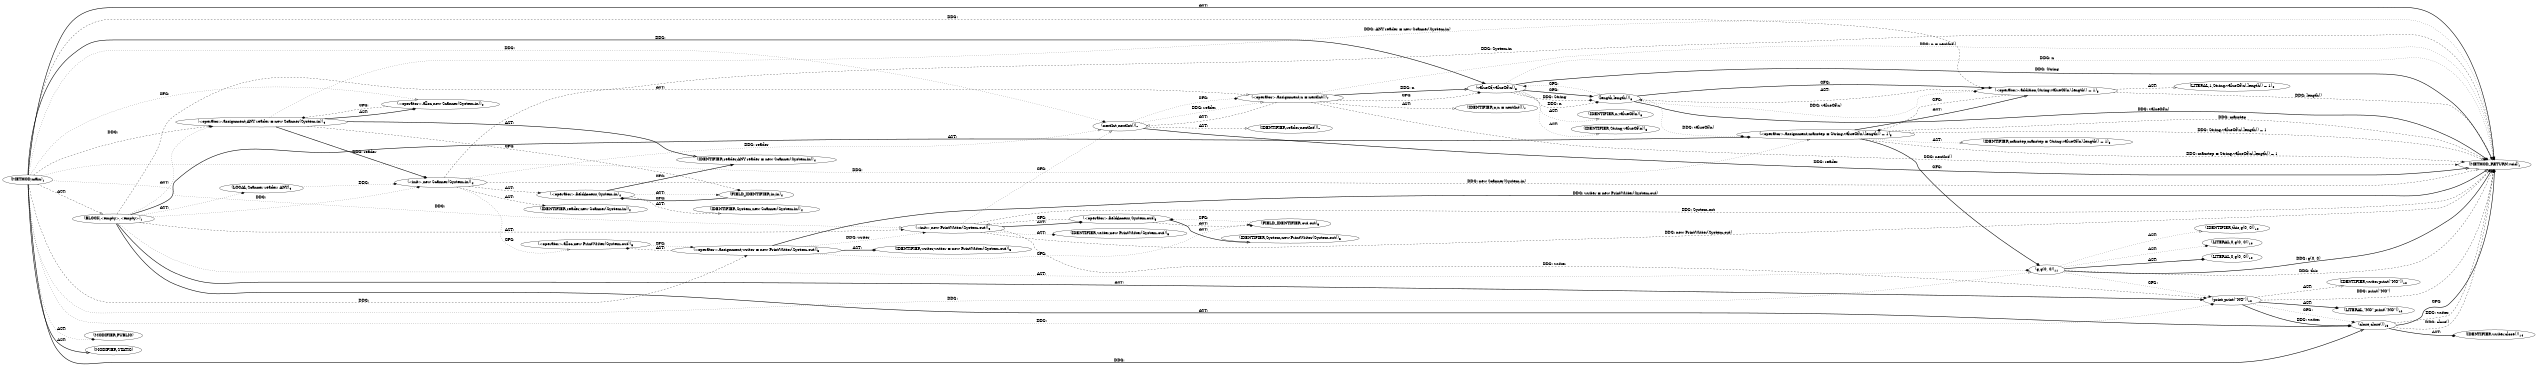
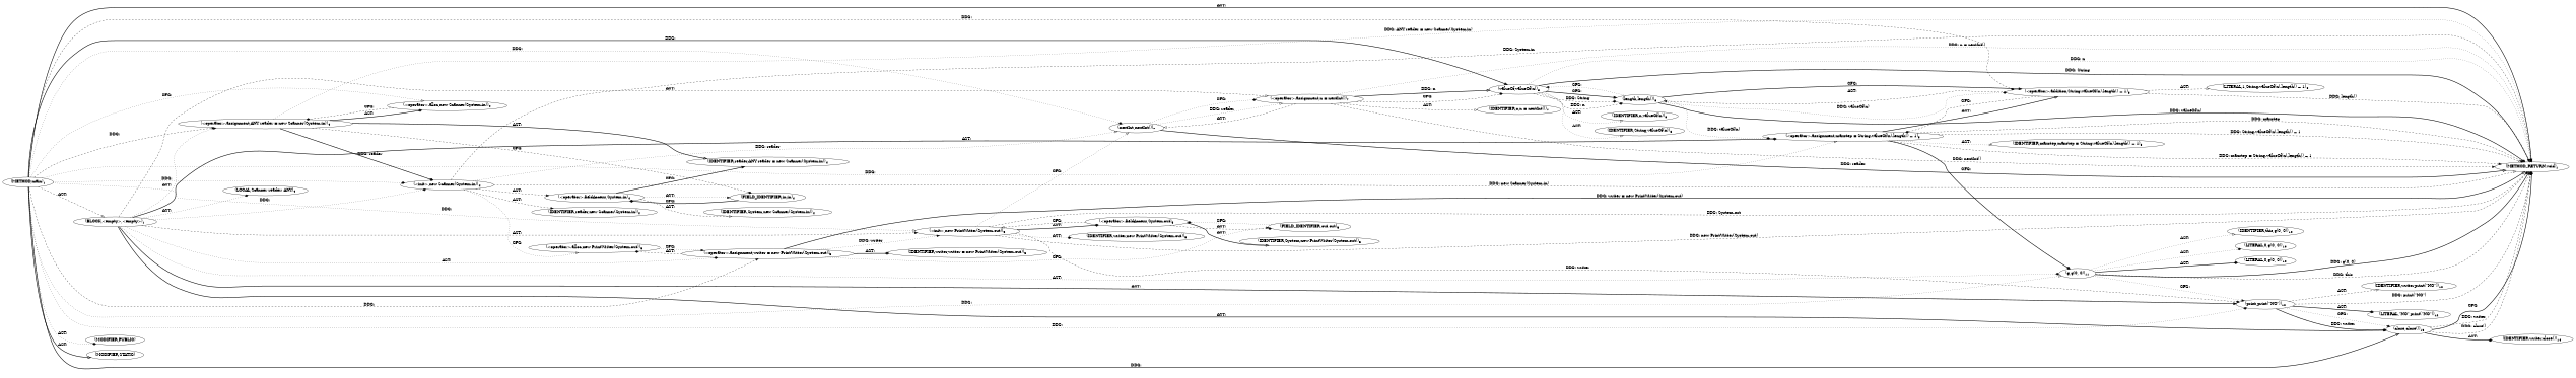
  digraph {
    rankdir=LR
    edge [arrowhead=diamond style=dashed]
    n1 [label=<(METHOD,main)<SUB>1</SUB>>]
    n2 [label=<(BLOCK,&lt;empty&gt;,&lt;empty&gt;)<SUB>1</SUB>>]
    n3 [label=<(&lt;operator&gt;.assignment,ANY reader = new Scanner(System.in))<SUB>4</SUB>>]
    n4 [label=<(&lt;operator&gt;.alloc,new Scanner(System.in))<SUB>4</SUB>>]
    n5 [label=<(&lt;init&gt;,new Scanner(System.in))<SUB>4</SUB>>]
    n6 [label=<(&lt;operator&gt;.assignment,writer = new PrintWriter(System.out))<SUB>5</SUB>>]
    n7 [label=<(&lt;init&gt;,new PrintWriter(System.out))<SUB>5</SUB>>]
    n8 [label=<(nextInt,nextInt())<SUB>7</SUB>>]
    n9 [label=<(&lt;operator&gt;.assignment,maxstep = String.valueOf(n).length() + 1)<SUB>8</SUB>>]
    n10 [label=<(&lt;operator&gt;.addition,String.valueOf(n).length() + 1)<SUB>8</SUB>>]
    n11 [label=<(valueOf,valueOf(n))<SUB>8</SUB>>]
    n12 [label=<(g,g(0, 0))<SUB>11</SUB>>]
    n13 [label=<(print,print(&quot;NO&quot;))<SUB>12</SUB>>]
    n14 [label=<(close,close())<SUB>13</SUB>>]
    n15 [label=<(MODIFIER,PUBLIC)>]
    n16 [label=<(MODIFIER,STATIC)>]
    n17 [label=<(METHOD_RETURN,void)<SUB>1</SUB>>]
    n18 [label=<(LOCAL,Scanner reader: ANY)<SUB>4</SUB>>]
    n19 [label=<(&lt;operator&gt;.assignment,n = nextInt())<SUB>7</SUB>>]
    n20 [label=<(IDENTIFIER,reader,ANY reader = new Scanner(System.in))<SUB>4</SUB>>]
    n21 [label=<(FIELD_IDENTIFIER,in,in)<SUB>4</SUB>>]
    n22 [label=<(IDENTIFIER,reader,new Scanner(System.in))<SUB>4</SUB>>]
    n23 [label=<(&lt;operator&gt;.fieldAccess,System.in)<SUB>4</SUB>>]
    n24 [label=<(&lt;operator&gt;.alloc,new PrintWriter(System.out))<SUB>5</SUB>>]
    n25 [label=<(IDENTIFIER,writer,writer = new PrintWriter(System.out))<SUB>5</SUB>>]
    n26 [label=<(FIELD_IDENTIFIER,out,out)<SUB>5</SUB>>]
    n27 [label=<(IDENTIFIER,writer,new PrintWriter(System.out))<SUB>5</SUB>>]
    n28 [label=<(&lt;operator&gt;.fieldAccess,System.out)<SUB>5</SUB>>]
-   n29 [label=<(IDENTIFIER,reader,nextInt())<SUB>7</SUB>>]
    n30 [label=<(IDENTIFIER,maxstep,maxstep = String.valueOf(n).length() + 1)<SUB>8</SUB>>]
    n31 [label=<(length,length())<SUB>8</SUB>>]
    n32 [label=<(LITERAL,1,String.valueOf(n).length() + 1)<SUB>8</SUB>>]
    n33 [label=<(IDENTIFIER,String,valueOf(n))<SUB>8</SUB>>]
    n34 [label=<(IDENTIFIER,n,valueOf(n))<SUB>8</SUB>>]
    n35 [label=<(IDENTIFIER,this,g(0, 0))<SUB>10</SUB>>]
    n36 [label=<(LITERAL,0,g(0, 0))<SUB>10</SUB>>]
    n37 [label=<(LITERAL,0,g(0, 0))<SUB>10</SUB>>]
    n38 [label=<(IDENTIFIER,writer,print(&quot;NO&quot;))<SUB>12</SUB>>]
    n39 [label=<(LITERAL,&quot;NO&quot;,print(&quot;NO&quot;))<SUB>12</SUB>>]
    n40 [label=<(IDENTIFIER,writer,close())<SUB>14</SUB>>]
    n41 [label=<(IDENTIFIER,n,n = nextInt())<SUB>7</SUB>>]
    n42 [label=<(IDENTIFIER,System,new Scanner(System.in))<SUB>4</SUB>>]
    n43 [label=<(IDENTIFIER,System,new PrintWriter(System.out))<SUB>5</SUB>>]
    n1 -> n2 [arrowhead=onormal label="AST: "]
    n1 -> n3 [arrowhead=normal label="DDG: "]
    n1 -> n4 [arrowhead=onormal label="CFG: " style=dotted]
-   n18 -> n5 [label="DDG: " style=dotted]
+   n1 -> n5 [label="DDG: " style=dotted]
    n1 -> n6 [arrowhead=normal label="DDG: "]
    n1 -> n7 [arrowhead=onormal label="DDG: " style=dotted]
    n1 -> n8 [label="DDG: " style=dotted]
    n1 -> n9 [arrowhead=onormal label="DDG: " style=dotted]
    n1 -> n10 [label="DDG: "]
    n1 -> n11 [arrowhead=normal label="DDG: " style=bold]
    n1 -> n12 [arrowhead=onormal label="DDG: " style=dotted]
    n1 -> n13 [label="DDG: " style=dotted]
    n1 -> n14 [arrowhead=onormal label="DDG: " style=bold]
    n1 -> n15 [label="AST: " style=dotted]
    n1 -> n16 [arrowhead=onormal label="AST: " style=bold]
    n1 -> n17 [arrowhead=normal label="AST: " style=bold]
    n2 -> n3 [arrowhead=normal label="AST: " style=dotted]
    n2 -> n5 [label="DDG: " style=dotted]
+   n2 -> n6 [label="AST: " style=dotted]
    n2 -> n7 [arrowhead=normal label="AST: "]
    n2 -> n9 [label="AST: " style=bold]
    n2 -> n12 [label="AST: " style=dotted]
    n2 -> n13 [arrowhead=normal label="AST: " style=bold]
    n2 -> n14 [label="AST: " style=bold]
    n2 -> n18 [label="AST: " style=dotted]
    n2 -> n19 [arrowhead=onormal label="AST: "]
    n3 -> n4 [label="AST: " style=bold]
    n3 -> n5 [label="DDG: reader" style=bold]
    n3 -> n17 [label="DDG: ANY reader = new Scanner(System.in)" style=dotted]
    n3 -> n20 [arrowhead=onormal label="AST: " style=bold]
    n3 -> n21 [label="CFG: "]
    n4 -> n3 [label="CFG: "]
    n5 -> n8 [arrowhead=onormal label="DDG: reader" style=dotted]
    n5 -> n17 [label="DDG: System.in"]
    n5 -> n17 [arrowhead=onormal label="DDG: new Scanner(System.in)"]
    n5 -> n22 [arrowhead=normal label="AST: "]
    n5 -> n23 [arrowhead=normal label="AST: "]
    n5 -> n24 [arrowhead=onormal label="CFG: " style=dotted]
    n6 -> n7 [arrowhead=normal label="DDG: writer" style=dotted]
    n6 -> n17 [arrowhead=onormal label="DDG: writer = new PrintWriter(System.out)" style=bold]
    n6 -> n24 [label="AST: "]
    n6 -> n25 [label="AST: " style=bold]
    n6 -> n26 [arrowhead=normal label="CFG: " style=dotted]
    n7 -> n8 [arrowhead=onormal label="CFG: " style=dotted]
    n7 -> n13 [label="DDG: writer"]
    n7 -> n17 [arrowhead=onormal label="DDG: System.out"]
    n7 -> n17 [label="DDG: new PrintWriter(System.out)"]
    n7 -> n27 [label="AST: " style=dotted]
    n7 -> n28 [label="AST: " style=bold]
    n8 -> n17 [arrowhead=onormal label="DDG: reader" style=bold]
    n8 -> n19 [label="CFG: " style=dotted]
    n8 -> n19 [arrowhead=onormal label="DDG: reader" style=dotted]
-   n8 -> n29 [arrowhead=onormal label="AST: "]
    n9 -> n10 [arrowhead=onormal label="AST: " style=bold]
    n9 -> n12 [label="CFG: " style=bold]
    n9 -> n17 [arrowhead=onormal label="DDG: String.valueOf(n).length() + 1"]
    n9 -> n17 [arrowhead=normal label="DDG: maxstep = String.valueOf(n).length() + 1"]
    n9 -> n17 [label="DDG: maxstep"]
    n9 -> n30 [arrowhead=onormal label="AST: " style=dotted]
    n10 -> n9 [label="CFG: "]
    n10 -> n17 [arrowhead=onormal label="DDG: length()"]
    n10 -> n31 [arrowhead=normal label="AST: "]
    n10 -> n32 [arrowhead=onormal label="AST: "]
    n11 -> n17 [arrowhead=normal label="DDG: n" style=dotted]
    n11 -> n17 [arrowhead=normal label="DDG: String" style=bold]
    n11 -> n31 [arrowhead=normal label="CFG: " style=bold]
    n11 -> n31 [label="DDG: String"]
    n11 -> n31 [label="DDG: n"]
    n11 -> n33 [arrowhead=onormal label="AST: " style=dotted]
    n11 -> n34 [arrowhead=onormal label="AST: " style=dotted]
    n12 -> n13 [arrowhead=normal label="CFG: " style=dotted]
    n12 -> n17 [arrowhead=onormal label="DDG: g(0, 0)" style=bold]
    n12 -> n17 [arrowhead=normal label="DDG: this"]
    n12 -> n35 [arrowhead=onormal label="AST: " style=dotted]
    n12 -> n36 [label="AST: " style=dotted]
    n12 -> n37 [label="AST: " style=bold]
    n13 -> n14 [label="CFG: " style=dotted]
    n13 -> n14 [arrowhead=onormal label="DDG: writer" style=bold]
    n13 -> n17 [label="DDG: print(&quot;NO&quot;)"]
    n13 -> n38 [arrowhead=onormal label="AST: "]
    n13 -> n39 [label="AST: " style=bold]
    n14 -> n17 [label="CFG: " style=bold]
    n14 -> n17 [label="DDG: writer"]
    n14 -> n17 [arrowhead=onormal label="DDG: close()"]
    n14 -> n40 [label="AST: " style=bold]
    n19 -> n8 [arrowhead=onormal label="AST: "]
    n19 -> n11 [label="CFG: "]
    n19 -> n11 [arrowhead=onormal label="DDG: n" style=bold]
    n19 -> n17 [arrowhead=normal label="DDG: nextInt()"]
    n19 -> n17 [arrowhead=onormal label="DDG: n = nextInt()" style=dotted]
    n19 -> n41 [arrowhead=onormal label="AST: "]
    n21 -> n23 [label="CFG: " style=bold]
    n23 -> n20 [arrowhead=normal label="CFG: " style=bold]
    n23 -> n21 [arrowhead=normal label="AST: " style=dotted]
    n23 -> n42 [arrowhead=onormal label="AST: "]
    n24 -> n6 [arrowhead=normal label="CFG: " style=dotted]
    n26 -> n28 [label="CFG: " style=dotted]
    n28 -> n7 [arrowhead=onormal label="CFG: "]
    n28 -> n26 [label="AST: "]
    n28 -> n43 [arrowhead=onormal label="AST: " style=bold]
    n31 -> n9 [label="DDG: valueOf(n)" style=dotted]
    n31 -> n10 [arrowhead=normal label="CFG: " style=bold]
    n31 -> n10 [label="DDG: valueOf(n)" style=dotted]
    n31 -> n11 [arrowhead=normal label="CFG: " style=dotted]
    n31 -> n17 [label="DDG: valueOf(n)" style=bold]
  }
